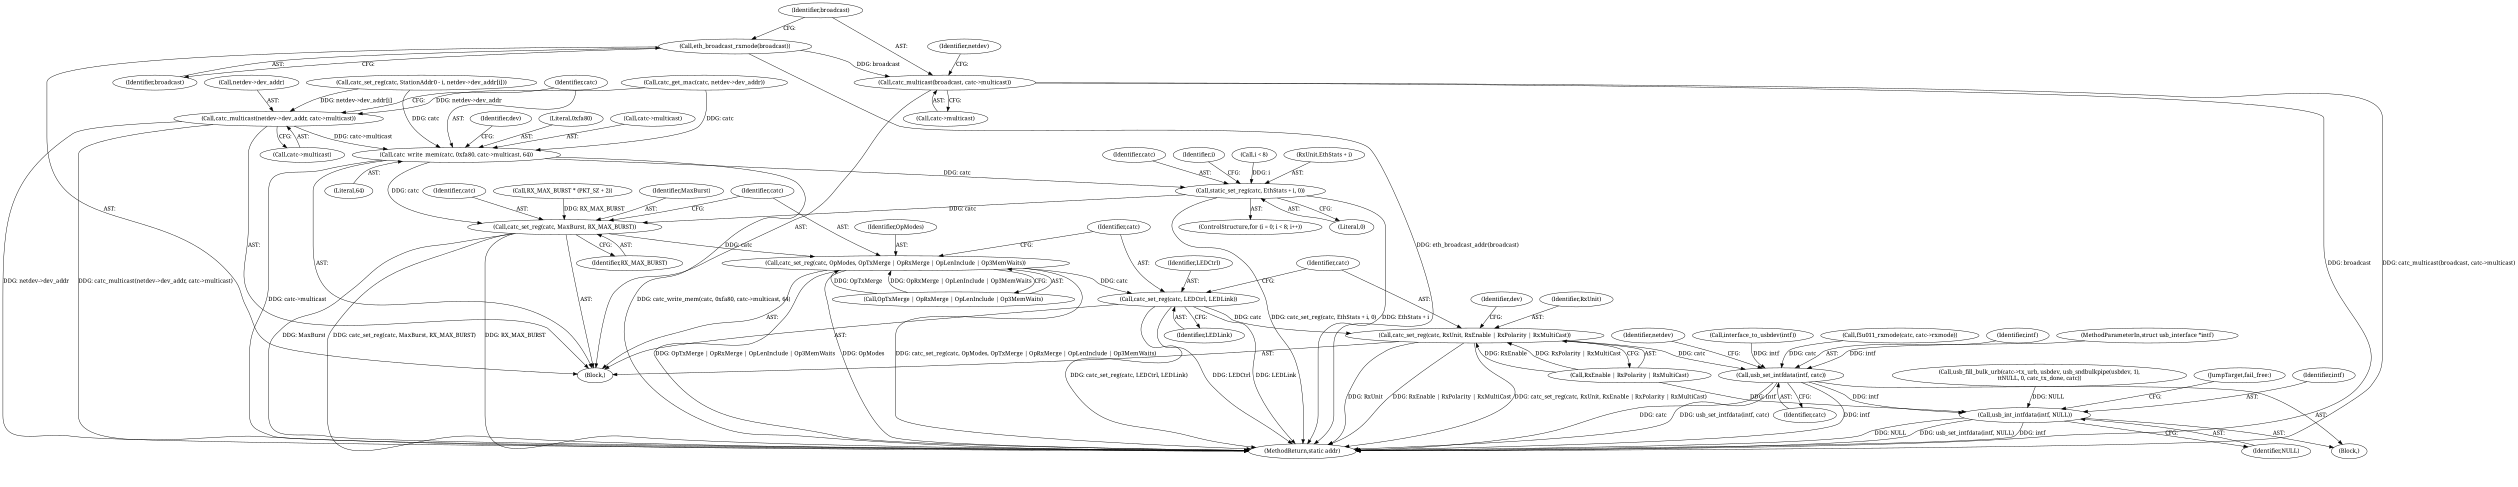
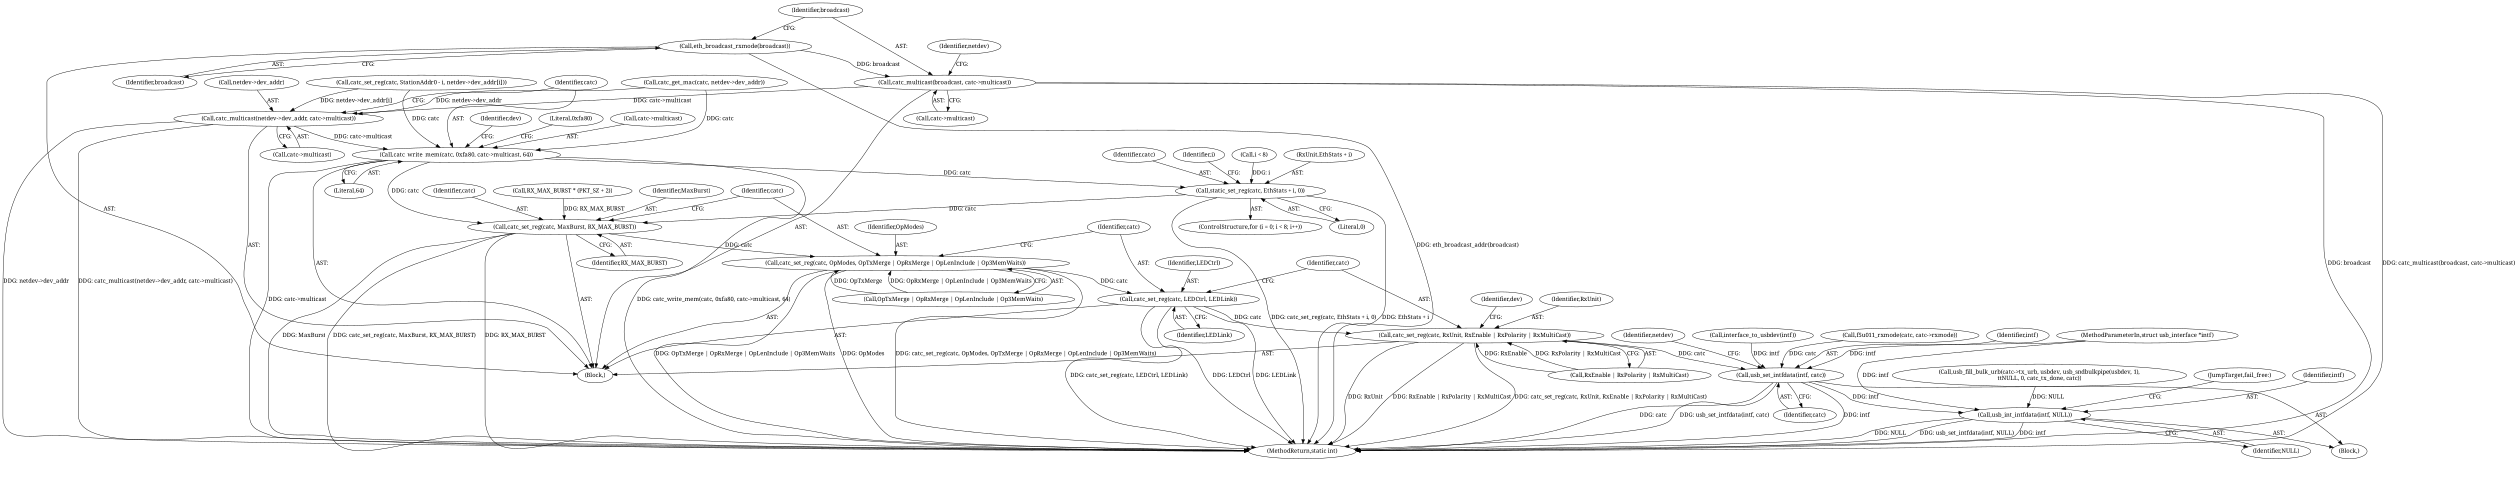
  digraph {
    fontname="Noto Serif"
    node [fontname="Noto Serif"]
    edge [fontname="Noto Serif"]
    n1 [label="(Call,catc_multicast(broadcast, catc->multicast))"]
    n2 [label="(Call,catc_multicast(netdev->dev_addr, catc->multicast))"]
    n3 [label="(Block,)"]
    n4 [label="(Call,catc->multicast)"]
-   n5 [label="(MethodReturn,static addr)"]
+   n5 [label="(MethodReturn,static int)"]
    n6 [label="(Call,catc_write_mem(catc, 0xfa80, catc->multicast, 64))"]
    n7 [label="(Call,catc->multicast)"]
    n8 [label="(Call,eth_broadcast_rxmode(broadcast))"]
    n9 [label="(Identifier,broadcast)"]
    n10 [label="(Call,static_set_reg(catc, EthStats + i, 0))"]
    n11 [label="(Call,catc_set_reg(catc, MaxBurst, RX_MAX_BURST))"]
    n12 [label="(Literal,64)"]
    n13 [label="(ControlStructure,for (i = 0; i < 8; i++))"]
    n14 [label="(Literal,0)"]
    n15 [label="(Call,catc_set_reg(catc, OpModes, OpTxMerge | OpRxMerge | OpLenInclude | Op3MemWaits))"]
    n16 [label="(Identifier,RX_MAX_BURST)"]
    n17 [label="(Call,catc_set_reg(catc, LEDCtrl, LEDLink))"]
    n18 [label="(Call,OpTxMerge | OpRxMerge | OpLenInclude | Op3MemWaits)"]
    n19 [label="(Call,catc_set_reg(catc, RxUnit, RxEnable | RxPolarity | RxMultiCast))"]
    n20 [label="(Identifier,LEDLink)"]
    n21 [label="(Call,usb_set_intfdata(intf, catc))"]
    n22 [label="(Call,RxEnable | RxPolarity | RxMultiCast)"]
    n23 [label="(Call,usb_int_intfdata(intf, NULL))"]
    n24 [label="(Block,)"]
    n25 [label="(Identifier,catc)"]
    n26 [label="(Identifier,NULL)"]
    n27 [label="(Identifier,netdev)"]
    n28 [label="(Identifier,catc)"]
    n29 [label="(Call,netdev->dev_addr)"]
    n30 [label="(Call,catc_set_reg(catc, StationAddr0 - i, netdev->dev_addr[i]))"]
    n31 [label="(Identifier,catc)"]
    n32 [label="(Identifier,catc)"]
    n33 [label="(Identifier,netdev)"]
    n34 [label="(Identifier,dev)"]
    n35 [label="(Identifier,catc)"]
    n36 [label="(Call,RX_MAX_BURST * (PKT_SZ + 2))"]
    n37 [label="(Identifier,i)"]
    n38 [label="(Call,i < 8)"]
    n39 [label="(Identifier,catc)"]
    n40 [label="(Call,interface_to_usbdev(intf))"]
    n41 [label="(Identifier,intf)"]
    n42 [label="(MethodParameterIn,struct usb_interface *intf)"]
    n43 [label="(Call,catc->multicast)"]
    n44 [label="(RxUnit,EthStats + i)"]
    n45 [label="(Identifier,OpModes)"]
    n46 [label="(Call,catc_get_mac(catc, netdev->dev_addr))"]
    n47 [label="(Identifier,LEDCtrl)"]
    n48 [label="(Call,f5u011_rxmode(catc, catc->rxmode))"]
    n49 [label="(Call,usb_fill_bulk_urb(catc->tx_urb, usbdev, usb_sndbulkpipe(usbdev, 1),\n\t\tNULL, 0, catc_tx_done, catc))"]
    n50 [label="(Identifier,catc)"]
    n51 [label="(Identifier,MaxBurst)"]
    n52 [label="(Identifier,broadcast)"]
    n53 [label="(Identifier,dev)"]
    n54 [label="(JumpTarget,fail_free:)"]
    n55 [label="(Identifier,intf)"]
    n56 [label="(Identifier,RxUnit)"]
    n57 [label="(Literal,0xfa80)"]
+   n1 -> n2 [label="DDG: catc->multicast"]
    n1 -> n3 [label="AST: "]
    n1 -> n4 [label="CFG: "]
    n1 -> n5 [label="DDG: broadcast"]
    n1 -> n5 [label="DDG: catc_multicast(broadcast, catc->multicast)"]
    n2 -> n3 [label="AST: "]
    n2 -> n5 [label="DDG: netdev->dev_addr"]
    n2 -> n5 [label="DDG: catc_multicast(netdev->dev_addr, catc->multicast)"]
    n2 -> n6 [label="DDG: catc->multicast"]
    n2 -> n7 [label="CFG: "]
    n4 -> n1 [label="AST: "]
    n6 -> n3 [label="AST: "]
    n6 -> n5 [label="DDG: catc->multicast"]
    n6 -> n5 [label="DDG: catc_write_mem(catc, 0xfa80, catc->multicast, 64)"]
    n6 -> n10 [label="DDG: catc"]
    n6 -> n11 [label="DDG: catc"]
+   n6 -> n12 [label="CFG: "]
    n7 -> n2 [label="AST: "]
    n8 -> n1 [label="DDG: broadcast"]
    n8 -> n3 [label="AST: "]
    n8 -> n5 [label="DDG: eth_broadcast_addr(broadcast)"]
    n8 -> n9 [label="CFG: "]
    n9 -> n8 [label="AST: "]
    n10 -> n5 [label="DDG: catc_set_reg(catc, EthStats + i, 0)"]
    n10 -> n5 [label="DDG: EthStats + i"]
    n10 -> n11 [label="DDG: catc"]
    n10 -> n13 [label="AST: "]
    n10 -> n14 [label="CFG: "]
    n11 -> n3 [label="AST: "]
    n11 -> n5 [label="DDG: catc_set_reg(catc, MaxBurst, RX_MAX_BURST)"]
    n11 -> n5 [label="DDG: RX_MAX_BURST"]
    n11 -> n5 [label="DDG: MaxBurst"]
    n11 -> n15 [label="DDG: catc"]
    n11 -> n16 [label="CFG: "]
    n12 -> n6 [label="AST: "]
    n14 -> n10 [label="AST: "]
    n15 -> n3 [label="AST: "]
    n15 -> n5 [label="DDG: OpTxMerge | OpRxMerge | OpLenInclude | Op3MemWaits"]
    n15 -> n5 [label="DDG: OpModes"]
    n15 -> n5 [label="DDG: catc_set_reg(catc, OpModes, OpTxMerge | OpRxMerge | OpLenInclude | Op3MemWaits)"]
    n15 -> n17 [label="DDG: catc"]
    n15 -> n18 [label="CFG: "]
    n16 -> n11 [label="AST: "]
    n17 -> n3 [label="AST: "]
    n17 -> n5 [label="DDG: LEDLink"]
    n17 -> n5 [label="DDG: catc_set_reg(catc, LEDCtrl, LEDLink)"]
    n17 -> n5 [label="DDG: LEDCtrl"]
    n17 -> n19 [label="DDG: catc"]
    n17 -> n20 [label="CFG: "]
    n18 -> n15 [label="AST: "]
    n18 -> n15 [label="DDG: OpTxMerge"]
    n18 -> n15 [label="DDG: OpRxMerge | OpLenInclude | Op3MemWaits"]
    n19 -> n3 [label="AST: "]
    n19 -> n5 [label="DDG: RxUnit"]
    n19 -> n5 [label="DDG: RxEnable | RxPolarity | RxMultiCast"]
    n19 -> n5 [label="DDG: catc_set_reg(catc, RxUnit, RxEnable | RxPolarity | RxMultiCast)"]
    n19 -> n21 [label="DDG: catc"]
    n19 -> n22 [label="CFG: "]
    n20 -> n17 [label="AST: "]
    n21 -> n5 [label="DDG: catc"]
    n21 -> n5 [label="DDG: usb_set_intfdata(intf, catc)"]
    n21 -> n5 [label="DDG: intf"]
    n21 -> n23 [label="DDG: intf"]
    n21 -> n24 [label="AST: "]
    n21 -> n25 [label="CFG: "]
    n22 -> n19 [label="AST: "]
    n22 -> n19 [label="DDG: RxEnable"]
    n22 -> n19 [label="DDG: RxPolarity | RxMultiCast"]
    n23 -> n5 [label="DDG: NULL"]
    n23 -> n5 [label="DDG: usb_set_intfdata(intf, NULL)"]
    n23 -> n5 [label="DDG: intf"]
    n23 -> n24 [label="AST: "]
    n23 -> n26 [label="CFG: "]
    n25 -> n21 [label="AST: "]
    n26 -> n23 [label="AST: "]
    n27 -> n21 [label="CFG: "]
    n28 -> n11 [label="AST: "]
    n29 -> n2 [label="AST: "]
    n30 -> n2 [label="DDG: netdev->dev_addr[i]"]
    n30 -> n6 [label="DDG: catc"]
    n31 -> n10 [label="AST: "]
    n32 -> n17 [label="CFG: "]
    n32 -> n19 [label="AST: "]
    n33 -> n1 [label="CFG: "]
    n34 -> n19 [label="CFG: "]
    n35 -> n11 [label="CFG: "]
    n35 -> n15 [label="AST: "]
    n36 -> n11 [label="DDG: RX_MAX_BURST"]
    n37 -> n10 [label="CFG: "]
    n38 -> n10 [label="DDG: i"]
    n39 -> n15 [label="CFG: "]
    n39 -> n17 [label="AST: "]
    n40 -> n21 [label="DDG: intf"]
    n41 -> n23 [label="AST: "]
    n42 -> n21 [label="DDG: intf"]
-   n22 -> n23 [label="DDG: intf"]
+   n42 -> n23 [label="DDG: intf"]
    n43 -> n6 [label="AST: "]
    n44 -> n10 [label="AST: "]
    n45 -> n15 [label="AST: "]
    n46 -> n2 [label="DDG: netdev->dev_addr"]
    n46 -> n6 [label="DDG: catc"]
    n47 -> n17 [label="AST: "]
    n48 -> n21 [label="DDG: catc"]
    n49 -> n23 [label="DDG: NULL"]
    n50 -> n2 [label="CFG: "]
    n50 -> n6 [label="AST: "]
    n51 -> n11 [label="AST: "]
    n52 -> n1 [label="AST: "]
    n52 -> n8 [label="CFG: "]
    n53 -> n6 [label="CFG: "]
    n54 -> n23 [label="CFG: "]
    n55 -> n21 [label="AST: "]
    n56 -> n19 [label="AST: "]
-   n57 -> n6 [label="AST: "]
+   n57 -> n6 [label="CFG: "]
  }
